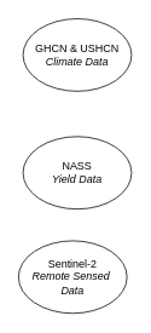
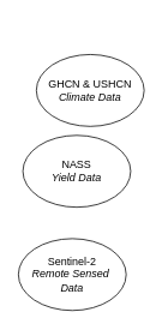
  <mxCell id="0" />
  <mxCell id="1" parent="0" />
- <mxCell id="2" value="GHCN &amp;amp; USHCN&lt;div&gt;&lt;i&gt;Climate Data&lt;/i&gt;&lt;/div&gt;" style="ellipse;whiteSpace=wrap;html=1;" vertex="1" parent="1"><mxGeometry x="25" y="20" width="120" height="80" as="geometry" /></mxCell>
+ <mxCell id="2" value="GHCN &amp;amp; USHCN&lt;div&gt;&lt;i&gt;Climate Data&lt;/i&gt;&lt;/div&gt;" style="ellipse;whiteSpace=wrap;html=1;" vertex="1" parent="1"><mxGeometry x="40" y="60" width="120" height="80" as="geometry" /></mxCell>
  <mxCell id="3" value="NASS&lt;div&gt;&lt;i&gt;Yield Data&lt;/i&gt;&lt;/div&gt;" style="ellipse;whiteSpace=wrap;html=1;" vertex="1" parent="1"><mxGeometry x="25" y="150" width="120" height="80" as="geometry" /></mxCell>
  <mxCell id="4" value="Sentinel-2&lt;div&gt;&lt;i&gt;Remote Sensed&amp;nbsp;&lt;/i&gt;&lt;/div&gt;&lt;div&gt;&lt;i&gt;Data&lt;/i&gt;&lt;/div&gt;" style="ellipse;whiteSpace=wrap;html=1;" vertex="1" parent="1"><mxGeometry x="20" y="265" width="120" height="80" as="geometry" /></mxCell>
